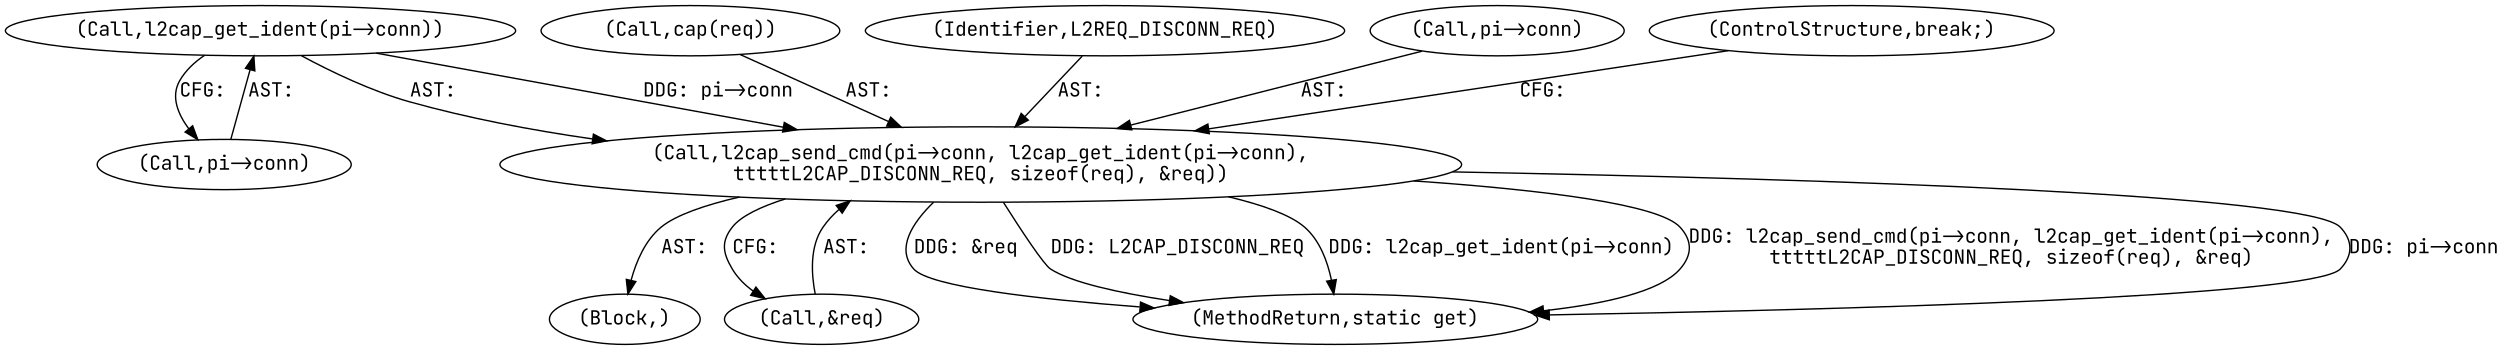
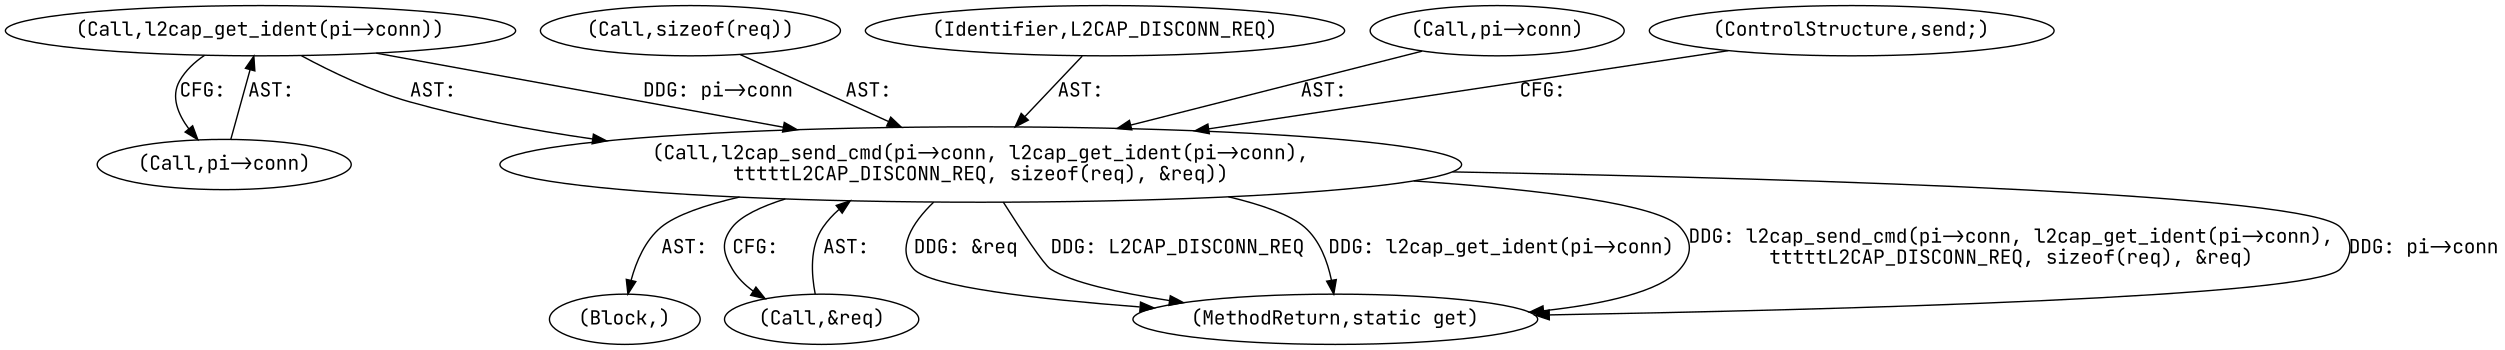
  digraph {
    fontname="JetBrains Mono"
    node [fontname="JetBrains Mono"]
    edge [fontname="JetBrains Mono"]
    n1 [label="(Call,l2cap_get_ident(pi->conn))"]
    n2 [label="(Call,l2cap_send_cmd(pi->conn, l2cap_get_ident(pi->conn),\n\t\t\t\t\tL2CAP_DISCONN_REQ, sizeof(req), &req))"]
    n3 [label="(Call,pi->conn)"]
    n4 [label="(Block,)"]
    n5 [label="(Call,&req)"]
    n6 [label="(MethodReturn,static get)"]
-   n7 [label="(Call,cap(req))"]
-   n8 [label="(Identifier,L2REQ_DISCONN_REQ)"]
+   n7 [label="(Call,sizeof(req))"]
+   n8 [label="(Identifier,L2CAP_DISCONN_REQ)"]
    n9 [label="(Call,pi->conn)"]
-   n10 [label="(ControlStructure,break;)"]
+   n10 [label="(ControlStructure,send;)"]
    n1 -> n2 [label="AST: "]
    n1 -> n2 [label="DDG: pi->conn"]
    n1 -> n3 [label="CFG: "]
    n2 -> n4 [label="AST: "]
    n2 -> n5 [label="CFG: "]
    n2 -> n6 [label="DDG: &req"]
    n2 -> n6 [label="DDG: L2CAP_DISCONN_REQ"]
    n2 -> n6 [label="DDG: l2cap_get_ident(pi->conn)"]
    n2 -> n6 [label="DDG: l2cap_send_cmd(pi->conn, l2cap_get_ident(pi->conn),\n\t\t\t\t\tL2CAP_DISCONN_REQ, sizeof(req), &req)"]
    n2 -> n6 [label="DDG: pi->conn"]
    n3 -> n1 [label="AST: "]
    n5 -> n2 [label="AST: "]
    n7 -> n2 [label="AST: "]
    n8 -> n2 [label="AST: "]
    n9 -> n2 [label="AST: "]
    n10 -> n2 [label="CFG: "]
  }
